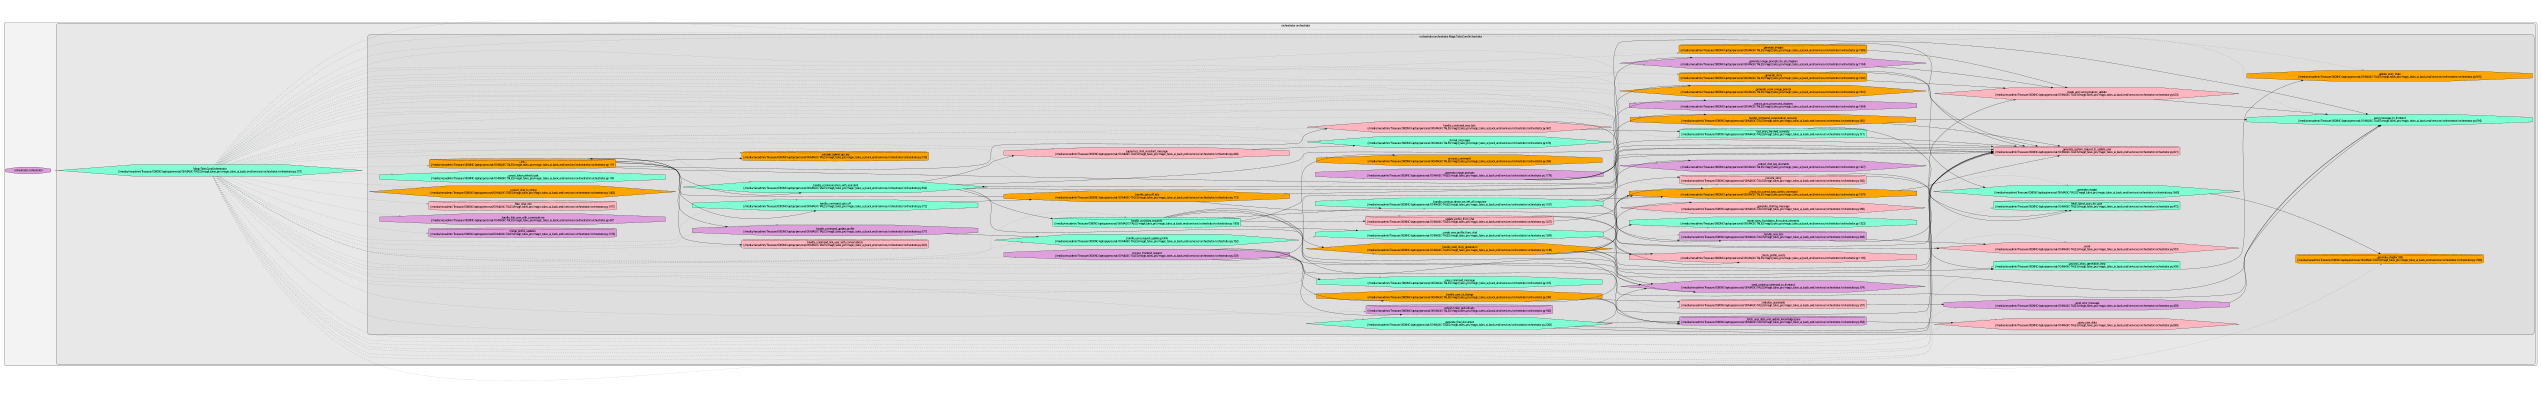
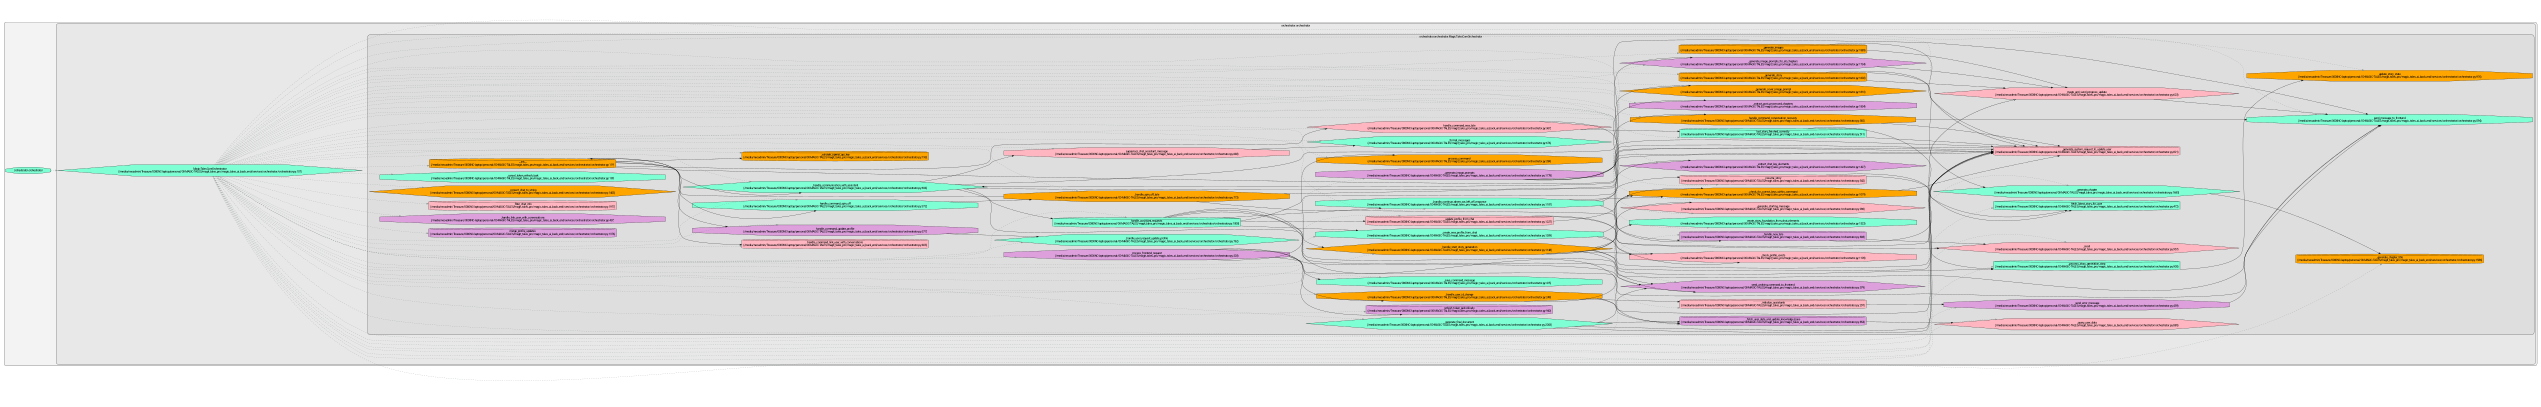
  digraph {
    clusterrank=local
    rankdir=LR
    fontname=Roboto
    node [fillcolor=aquamarine fontcolor="#000000" group=0 style=filled shape=octagon fontname=Roboto]
    edge [color="#000000" style=solid fontname=Roboto]
    n1 [fillcolor=orange label="__init__\n(/media/neoadmin/Treasure/0000NC-laptop/personal/00-MAGIC-TALES/magit_tales_pro/magic_tales_ai_back_end/services/orchestrator/orchestrator.py:119)" shape=cylinder]
    n2 [label="_cancel_token_refresh_task\n(/media/neoadmin/Treasure/0000NC-laptop/personal/00-MAGIC-TALES/magit_tales_pro/magic_tales_ai_back_end/services/orchestrator/orchestrator.py:199)"]
    n3 [fillcolor=orange label="_check_for_correct_keys_within_command\n(/media/neoadmin/Treasure/0000NC-laptop/personal/00-MAGIC-TALES/magit_tales_pro/magic_tales_ai_back_end/services/orchestrator/orchestrator.py:1079)"]
    n4 [fillcolor=lightpink label="_check_profile_exists\n(/media/neoadmin/Treasure/0000NC-laptop/personal/00-MAGIC-TALES/magit_tales_pro/magic_tales_ai_back_end/services/orchestrator/orchestrator.py:1109)"]
    n5 [fillcolor=orange label="_convert_chat_to_string\n(/media/neoadmin/Treasure/0000NC-laptop/personal/00-MAGIC-TALES/magit_tales_pro/magic_tales_ai_back_end/services/orchestrator/orchestrator.py:1403)" shape=hexagon]
    n6 [label="_create_new_profile_from_chat\n(/media/neoadmin/Treasure/0000NC-laptop/personal/00-MAGIC-TALES/magit_tales_pro/magic_tales_ai_back_end/services/orchestrator/orchestrator.py:1309)"]
    n7 [fillcolor=plum label="_extract_chat_key_elements\n(/media/neoadmin/Treasure/0000NC-laptop/personal/00-MAGIC-TALES/magit_tales_pro/magic_tales_ai_back_end/services/orchestrator/orchestrator.py:1427)" shape=hexagon]
    n8 [fillcolor=plum label="_extract_post_processed_chapters\n(/media/neoadmin/Treasure/0000NC-laptop/personal/00-MAGIC-TALES/magit_tales_pro/magic_tales_ai_back_end/services/orchestrator/orchestrator.py:1834)"]
    n9 [fillcolor=plum label="_fetch_user_data_and_update_knowledge_base\n(/media/neoadmin/Treasure/0000NC-laptop/personal/00-MAGIC-TALES/magit_tales_pro/magic_tales_ai_back_end/services/orchestrator/orchestrator.py:854)" shape=cylinder]
    n10 [fillcolor=lightpink label="_filter_chat_info\n(/media/neoadmin/Treasure/0000NC-laptop/personal/00-MAGIC-TALES/magit_tales_pro/magic_tales_ai_back_end/services/orchestrator/orchestrator.py:1977)" shape=cylinder]
    n11 [label="_format_messages\n(/media/neoadmin/Treasure/0000NC-laptop/personal/00-MAGIC-TALES/magit_tales_pro/magic_tales_ai_back_end/services/orchestrator/orchestrator.py:676)" shape=hexagon]
    n12 [label="_generate_chapter\n(/media/neoadmin/Treasure/0000NC-laptop/personal/00-MAGIC-TALES/magit_tales_pro/magic_tales_ai_back_end/services/orchestrator/orchestrator.py:1685)" shape=hexagon]
    n13 [fillcolor=orange label="_generate_chapter_title\n(/media/neoadmin/Treasure/0000NC-laptop/personal/00-MAGIC-TALES/magit_tales_pro/magic_tales_ai_back_end/services/orchestrator/orchestrator.py:1586)" shape=cylinder]
    n14 [fillcolor=orange label="_generate_cover_image_prompt\n(/media/neoadmin/Treasure/0000NC-laptop/personal/00-MAGIC-TALES/magit_tales_pro/magic_tales_ai_back_end/services/orchestrator/orchestrator.py:1810)" shape=hexagon]
    n15 [label="_generate_final_document\n(/media/neoadmin/Treasure/0000NC-laptop/personal/00-MAGIC-TALES/magit_tales_pro/magic_tales_ai_back_end/services/orchestrator/orchestrator.py:2003)" shape=hexagon]
    n16 [fillcolor=plum label="_generate_image_prompts\n(/media/neoadmin/Treasure/0000NC-laptop/personal/00-MAGIC-TALES/magit_tales_pro/magic_tales_ai_back_end/services/orchestrator/orchestrator.py:1778)"]
    n17 [fillcolor=plum label="_generate_image_prompts_for_all_chapters\n(/media/neoadmin/Treasure/0000NC-laptop/personal/00-MAGIC-TALES/magit_tales_pro/magic_tales_ai_back_end/services/orchestrator/orchestrator.py:1734)" shape=hexagon]
    n18 [fillcolor=orange label="_generate_images\n(/media/neoadmin/Treasure/0000NC-laptop/personal/00-MAGIC-TALES/magit_tales_pro/magic_tales_ai_back_end/services/orchestrator/orchestrator.py:1889)" shape=cylinder]
    n19 [fillcolor=lightpink label="_generate_starting_message\n(/media/neoadmin/Treasure/0000NC-laptop/personal/00-MAGIC-TALES/magit_tales_pro/magic_tales_ai_back_end/services/orchestrator/orchestrator.py:996)" shape=hexagon]
    n20 [fillcolor=orange label="_generate_story\n(/media/neoadmin/Treasure/0000NC-laptop/personal/00-MAGIC-TALES/magit_tales_pro/magic_tales_ai_back_end/services/orchestrator/orchestrator.py:1602)" shape=cylinder]
    n21 [fillcolor=lightpink label="_generate_system_request_to_update_user\n(/media/neoadmin/Treasure/0000NC-laptop/personal/00-MAGIC-TALES/magit_tales_pro/magic_tales_ai_back_end/services/orchestrator/orchestrator.py:821)" shape=cylinder]
    n22 [label="_handle_communication_with_assistant\n(/media/neoadmin/Treasure/0000NC-laptop/personal/00-MAGIC-TALES/magit_tales_pro/magic_tales_ai_back_end/services/orchestrator/orchestrator.py:694)" shape=hexagon]
    n23 [label="_handle_continue_where_we_left_off_response\n(/media/neoadmin/Treasure/0000NC-laptop/personal/00-MAGIC-TALES/magit_tales_pro/magic_tales_ai_back_end/services/orchestrator/orchestrator.py:1187)"]
    n24 [fillcolor=plum label="_handle_link_user_with_conversations\n(/media/neoadmin/Treasure/0000NC-laptop/personal/00-MAGIC-TALES/magit_tales_pro/magic_tales_ai_back_end/services/orchestrator/orchestrator.py:437)"]
    n25 [fillcolor=plum label="_handle_new_tale\n(/media/neoadmin/Treasure/0000NC-laptop/personal/00-MAGIC-TALES/magit_tales_pro/magic_tales_ai_back_end/services/orchestrator/orchestrator.py:808)" shape=cylinder]
    n26 [fillcolor=orange label="_handle_spin_off_tale\n(/media/neoadmin/Treasure/0000NC-laptop/personal/00-MAGIC-TALES/magit_tales_pro/magic_tales_ai_back_end/services/orchestrator/orchestrator.py:773)"]
    n27 [fillcolor=orange label="_handle_start_story_generation\n(/media/neoadmin/Treasure/0000NC-laptop/personal/00-MAGIC-TALES/magit_tales_pro/magic_tales_ai_back_end/services/orchestrator/orchestrator.py:1148)" shape=hexagon]
    n28 [fillcolor=orange label="_handle_user_id_change\n(/media/neoadmin/Treasure/0000NC-laptop/personal/00-MAGIC-TALES/magit_tales_pro/magic_tales_ai_back_end/services/orchestrator/orchestrator.py:249)"]
    n29 [label="_handle_user_request_update_profile\n(/media/neoadmin/Treasure/0000NC-laptop/personal/00-MAGIC-TALES/magit_tales_pro/magic_tales_ai_back_end/services/orchestrator/orchestrator.py:762)" shape=hexagon]
    n30 [fillcolor=lightpink label="_initialize_assistants\n(/media/neoadmin/Treasure/0000NC-laptop/personal/00-MAGIC-TALES/magit_tales_pro/magic_tales_ai_back_end/services/orchestrator/orchestrator.py:297)" shape=cylinder]
    n31 [label="_process_story_generation_step\n(/media/neoadmin/Treasure/0000NC-laptop/personal/00-MAGIC-TALES/magit_tales_pro/magic_tales_ai_back_end/services/orchestrator/orchestrator.py:905)" shape=cylinder]
    n32 [fillcolor=lightpink label="_query_user_data\n(/media/neoadmin/Treasure/0000NC-laptop/personal/00-MAGIC-TALES/magit_tales_pro/magic_tales_ai_back_end/services/orchestrator/orchestrator.py:885)" shape=hexagon]
    n33 [fillcolor=lightpink label="_reset\n(/media/neoadmin/Treasure/0000NC-laptop/personal/00-MAGIC-TALES/magit_tales_pro/magic_tales_ai_back_end/services/orchestrator/orchestrator.py:957)" shape=hexagon]
    n34 [fillcolor=lightpink label="_resume_story\n(/media/neoadmin/Treasure/0000NC-laptop/personal/00-MAGIC-TALES/magit_tales_pro/magic_tales_ai_back_end/services/orchestrator/orchestrator.py:542)" shape=cylinder]
    n35 [label="_save_command_message\n(/media/neoadmin/Treasure/0000NC-laptop/personal/00-MAGIC-TALES/magit_tales_pro/magic_tales_ai_back_end/services/orchestrator/orchestrator.py:415)"]
    n36 [fillcolor=plum label="_send_error_message\n(/media/neoadmin/Treasure/0000NC-laptop/personal/00-MAGIC-TALES/magit_tales_pro/magic_tales_ai_back_end/services/orchestrator/orchestrator.py:459)"]
    n37 [fillcolor=lightpink label="_update_profile_from_chat\n(/media/neoadmin/Treasure/0000NC-laptop/personal/00-MAGIC-TALES/magit_tales_pro/magic_tales_ai_back_end/services/orchestrator/orchestrator.py:1227)" shape=cylinder]
    n38 [fillcolor=orange label="_validate_openai_api_key\n(/media/neoadmin/Treasure/0000NC-laptop/personal/00-MAGIC-TALES/magit_tales_pro/magic_tales_ai_back_end/services/orchestrator/orchestrator.py:193)" shape=cylinder]
    n39 [fillcolor=lightpink label="create_and_send_progress_update\n(/media/neoadmin/Treasure/0000NC-laptop/personal/00-MAGIC-TALES/magit_tales_pro/magic_tales_ai_back_end/services/orchestrator/orchestrator.py:623)" shape=hexagon]
    n40 [label="create_story_foundation_from_chat_elements\n(/media/neoadmin/Treasure/0000NC-laptop/personal/00-MAGIC-TALES/magit_tales_pro/magic_tales_ai_back_end/services/orchestrator/orchestrator.py:1523)"]
    n41 [label="fetch_latest_story_for_user\n(/media/neoadmin/Treasure/0000NC-laptop/personal/00-MAGIC-TALES/magit_tales_pro/magic_tales_ai_back_end/services/orchestrator/orchestrator.py:472)" shape=cylinder]
    n42 [label="handle_assistant_requests\n(/media/neoadmin/Treasure/0000NC-laptop/personal/00-MAGIC-TALES/magit_tales_pro/magic_tales_ai_back_end/services/orchestrator/orchestrator.py:1008)" shape=cylinder]
    n43 [fillcolor=orange label="handle_command_conversation_recovery\n(/media/neoadmin/Treasure/0000NC-laptop/personal/00-MAGIC-TALES/magit_tales_pro/magic_tales_ai_back_end/services/orchestrator/orchestrator.py:382)"]
    n44 [fillcolor=lightpink label="handle_command_link_user_with_conversations\n(/media/neoadmin/Treasure/0000NC-laptop/personal/00-MAGIC-TALES/magit_tales_pro/magic_tales_ai_back_end/services/orchestrator/orchestrator.py:403)" shape=cylinder]
    n45 [fillcolor=lightpink label="handle_command_new_tale\n(/media/neoadmin/Treasure/0000NC-laptop/personal/00-MAGIC-TALES/magit_tales_pro/magic_tales_ai_back_end/services/orchestrator/orchestrator.py:367)" shape=hexagon]
    n46 [label="handle_command_spin_off\n(/media/neoadmin/Treasure/0000NC-laptop/personal/00-MAGIC-TALES/magit_tales_pro/magic_tales_ai_back_end/services/orchestrator/orchestrator.py:372)"]
    n47 [fillcolor=plum label="handle_command_update_profile\n(/media/neoadmin/Treasure/0000NC-laptop/personal/00-MAGIC-TALES/magit_tales_pro/magic_tales_ai_back_end/services/orchestrator/orchestrator.py:377)"]
    n48 [label="last_story_finished_correctly\n(/media/neoadmin/Treasure/0000NC-laptop/personal/00-MAGIC-TALES/magit_tales_pro/magic_tales_ai_back_end/services/orchestrator/orchestrator.py:511)" shape=cylinder]
    n49 [fillcolor=plum label="merge_profile_updates\n(/media/neoadmin/Treasure/0000NC-laptop/personal/00-MAGIC-TALES/magit_tales_pro/magic_tales_ai_back_end/services/orchestrator/orchestrator.py:1376)" shape=cylinder]
    n50 [fillcolor=orange label="process_command\n(/media/neoadmin/Treasure/0000NC-laptop/personal/00-MAGIC-TALES/magit_tales_pro/magic_tales_ai_back_end/services/orchestrator/orchestrator.py:284)"]
    n51 [fillcolor=plum label="process_frontend_request\n(/media/neoadmin/Treasure/0000NC-laptop/personal/00-MAGIC-TALES/magit_tales_pro/magic_tales_ai_back_end/services/orchestrator/orchestrator.py:203)"]
    n52 [fillcolor=plum label="refresh_token_periodically\n(/media/neoadmin/Treasure/0000NC-laptop/personal/00-MAGIC-TALES/magit_tales_pro/magic_tales_ai_back_end/services/orchestrator/orchestrator.py:940)" shape=cylinder]
    n53 [label="send_message_to_frontend\n(/media/neoadmin/Treasure/0000NC-laptop/personal/00-MAGIC-TALES/magit_tales_pro/magic_tales_ai_back_end/services/orchestrator/orchestrator.py:594)"]
    n54 [fillcolor=plum label="send_working_command_to_frontend\n(/media/neoadmin/Treasure/0000NC-laptop/personal/00-MAGIC-TALES/magit_tales_pro/magic_tales_ai_back_end/services/orchestrator/orchestrator.py:579)" shape=hexagon]
    n55 [fillcolor=lightpink label="supervisor_chat_assistant_message\n(/media/neoadmin/Treasure/0000NC-laptop/personal/00-MAGIC-TALES/magit_tales_pro/magic_tales_ai_back_end/services/orchestrator/orchestrator.py:648)"]
    n56 [fillcolor=orange label="update_story_state\n(/media/neoadmin/Treasure/0000NC-laptop/personal/00-MAGIC-TALES/magit_tales_pro/magic_tales_ai_back_end/services/orchestrator/orchestrator.py:976)"]
    n57 [label="MagicTalesCoreOrchestrator\n(/media/neoadmin/Treasure/0000NC-laptop/personal/00-MAGIC-TALES/magit_tales_pro/magic_tales_ai_back_end/services/orchestrator/orchestrator.py:107)" shape=hexagon]
-   n58 [fillcolor=plum label="orchestrator.orchestrator"]
+   n58 [label="orchestrator.orchestrator"]
    subgraph cluster_1 {
      fillcolor="#80808018"
      style="filled,rounded"
      n58
      subgraph cluster_2 {
        fillcolor="#80808018"
        label="orchestrator.orchestrator"
        style="filled,rounded"
        n57
        subgraph cluster_3 {
          fillcolor="#80808018"
          label="orchestrator.orchestrator.MagicTalesCoreOrchestrator"
          style="filled,rounded"
          n1
          n2
          n3
          n4
          n5
          n6
          n7
          n8
          n9
          n10
          n11
          n12
          n13
          n14
          n15
          n16
          n17
          n18
          n19
          n20
          n21
          n22
          n23
          n24
          n25
          n26
          n27
          n28
          n29
          n30
          n31
          n32
          n33
          n34
          n35
          n36
          n37
          n38
          n39
          n40
          n41
          n42
          n43
          n44
          n45
          n46
          n47
          n48
          n49
          n50
          n51
          n52
          n53
          n54
          n55
          n56
        }
      }
    }
    n1 -> n22
    n1 -> n38
    n1 -> n43
    n1 -> n44
    n1 -> n45
    n1 -> n46
    n1 -> n47
    n3 -> n21
    n6 -> n3
    n6 -> n4
    n6 -> n21
    n9 -> n32
    n12 -> n13
    n15 -> n9
    n15 -> n21
    n15 -> n39
    n15 -> n54
    n16 -> n8
    n16 -> n14
    n16 -> n17
    n16 -> n21
    n17 -> n39
    n18 -> n21
    n18 -> n39
    n20 -> n12
    n20 -> n21
    n20 -> n39
    n21 -> n22
    n22 -> n21
    n22 -> n42
    n22 -> n53
    n22 -> n54
    n22 -> n55
    n23 -> n3
    n23 -> n21
    n23 -> n25
    n23 -> n34
    n25 -> n21
    n25 -> n33
    n26 -> n1
    n26 -> n21
    n26 -> n33
    n27 -> n3
    n27 -> n4
    n27 -> n7
    n27 -> n21
    n27 -> n31
    n27 -> n40
    n27 -> n54
    n28 -> n9
    n28 -> n19
    n28 -> n21
    n28 -> n30
    n30 -> n36
    n31 -> n56
    n34 -> n31
    n34 -> n41
    n36 -> n53
    n37 -> n3
    n37 -> n4
    n37 -> n21
    n39 -> n53
    n42 -> n6
    n42 -> n9
    n42 -> n21
    n42 -> n23
    n42 -> n27
    n42 -> n37
    n42 -> n53
    n43 -> n21
    n43 -> n53
    n45 -> n25
    n45 -> n48
    n46 -> n26
    n47 -> n29
    n48 -> n21
    n48 -> n41
    n51 -> n28
    n51 -> n35
    n51 -> n50
    n51 -> n52
    n51 -> n53
    n51 -> n54
    n55 -> n11
    n57 -> n1 [color="#838b8b" style=dashed]
    n57 -> n2 [color="#838b8b" style=dashed]
    n57 -> n3 [color="#838b8b" style=dashed]
    n57 -> n4 [color="#838b8b" style=dashed]
    n57 -> n5 [color="#838b8b" style=dashed]
    n57 -> n6 [color="#838b8b" style=dashed]
    n57 -> n7 [color="#838b8b" style=dashed]
    n57 -> n8 [color="#838b8b" style=dashed]
    n57 -> n9 [color="#838b8b" style=dashed]
    n57 -> n10 [color="#838b8b" style=dashed]
    n57 -> n11 [color="#838b8b" style=dashed]
    n57 -> n12 [color="#838b8b" style=dashed]
    n57 -> n13 [color="#838b8b" style=dashed]
    n57 -> n14 [color="#838b8b" style=dashed]
    n57 -> n15 [color="#838b8b" style=dashed]
    n57 -> n16 [color="#838b8b" style=dashed]
    n57 -> n17 [color="#838b8b" style=dashed]
    n57 -> n18 [color="#838b8b" style=dashed]
    n57 -> n19 [color="#838b8b" style=dashed]
    n57 -> n20 [color="#838b8b" style=dashed]
    n57 -> n21 [color="#838b8b" style=dashed]
    n57 -> n22 [color="#838b8b" style=dashed]
    n57 -> n23 [color="#838b8b" style=dashed]
    n57 -> n24 [color="#838b8b" style=dashed]
    n57 -> n25 [color="#838b8b" style=dashed]
    n57 -> n26 [color="#838b8b" style=dashed]
    n57 -> n27 [color="#838b8b" style=dashed]
    n57 -> n28 [color="#838b8b" style=dashed]
    n57 -> n29 [color="#838b8b" style=dashed]
    n57 -> n30 [color="#838b8b" style=dashed]
    n57 -> n31 [color="#838b8b" style=dashed]
    n57 -> n32 [color="#838b8b" style=dashed]
    n57 -> n33 [color="#838b8b" style=dashed]
    n57 -> n34 [color="#838b8b" style=dashed]
    n57 -> n35 [color="#838b8b" style=dashed]
    n57 -> n36 [color="#838b8b" style=dashed]
    n57 -> n37 [color="#838b8b" style=dashed]
    n57 -> n38 [color="#838b8b" style=dashed]
    n57 -> n39 [color="#838b8b" style=dashed]
    n57 -> n40 [color="#838b8b" style=dashed]
    n57 -> n41 [color="#838b8b" style=dashed]
    n57 -> n42 [color="#838b8b" style=dashed]
    n57 -> n43 [color="#838b8b" style=dashed]
    n57 -> n44 [color="#838b8b" style=dashed]
    n57 -> n45 [color="#838b8b" style=dashed]
    n57 -> n46 [color="#838b8b" style=dashed]
    n57 -> n47 [color="#838b8b" style=dashed]
    n57 -> n48 [color="#838b8b" style=dashed]
    n57 -> n49 [color="#838b8b" style=dashed]
    n57 -> n50 [color="#838b8b" style=dashed]
    n57 -> n51 [color="#838b8b" style=dashed]
    n57 -> n52 [color="#838b8b" style=dashed]
    n57 -> n53 [color="#838b8b" style=dashed]
    n57 -> n54 [color="#838b8b" style=dashed]
    n57 -> n55 [color="#838b8b" style=dashed]
    n57 -> n56 [color="#838b8b" style=dashed]
    n58 -> n57 [color="#838b8b" style=dashed]
  }
